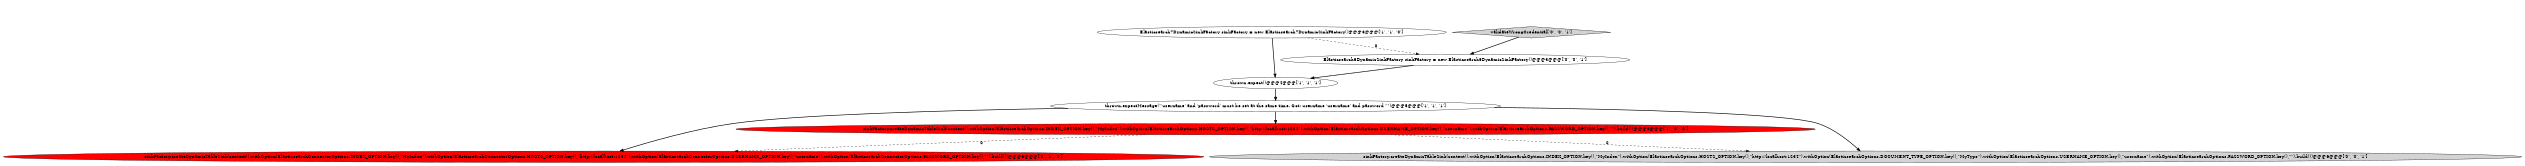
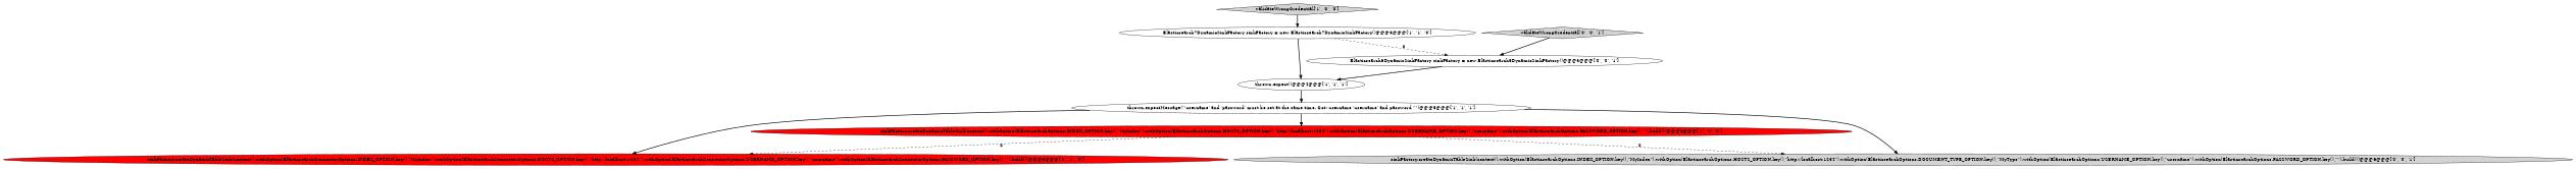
  digraph {
    node [fillcolor=white shape=ellipse style=filled]
    edge [style=bold]
    n1 [label="Elasticsearch6DynamicSinkFactory sinkFactory = new Elasticsearch6DynamicSinkFactory()@@@3@@@['0', '0', '1']"]
    n2 [label="thrown.expect()@@@4@@@['1', '1', '1']"]
    n3 [label="thrown.expectMessage(\"'username' and 'password' must be set at the same time. Got: username 'username' and password ''\")@@@5@@@['1', '1', '1']"]
+   n4 [fillcolor=lightgray label="validateWrongCredential['1', '0', '0']" shape=diamond]
    n5 [label="Elasticsearch7DynamicSinkFactory sinkFactory = new Elasticsearch7DynamicSinkFactory()@@@3@@@['1', '1', '0']"]
    n6 [fillcolor=red label="sinkFactory.createDynamicTableSink(context().withOption(ElasticsearchConnectorOptions.INDEX_OPTION.key(),\"MyIndex\").withOption(ElasticsearchConnectorOptions.HOSTS_OPTION.key(),\"http://localhost:1234\").withOption(ElasticsearchConnectorOptions.USERNAME_OPTION.key(),\"username\").withOption(ElasticsearchConnectorOptions.PASSWORD_OPTION.key(),\"\").build())@@@6@@@['0', '1', '0']"]
    n7 [fillcolor=lightgray label="sinkFactory.createDynamicTableSink(context().withOption(ElasticsearchOptions.INDEX_OPTION.key(),\"MyIndex\").withOption(ElasticsearchOptions.HOSTS_OPTION.key(),\"http://localhost:1234\").withOption(ElasticsearchOptions.DOCUMENT_TYPE_OPTION.key(),\"MyType\").withOption(ElasticsearchOptions.USERNAME_OPTION.key(),\"username\").withOption(ElasticsearchOptions.PASSWORD_OPTION.key(),\"\").build())@@@6@@@['0', '0', '1']"]
    n8 [fillcolor=red label="sinkFactory.createDynamicTableSink(context().withOption(ElasticsearchOptions.INDEX_OPTION.key(),\"MyIndex\").withOption(ElasticsearchOptions.HOSTS_OPTION.key(),\"http://localhost:1234\").withOption(ElasticsearchOptions.USERNAME_OPTION.key(),\"username\").withOption(ElasticsearchOptions.PASSWORD_OPTION.key(),\"\").build())@@@6@@@['1', '0', '0']"]
    n9 [fillcolor=lightgray label="validateWrongCredential['0', '0', '1']" shape=diamond]
    n1 -> n2
    n2 -> n3
    n3 -> n6
    n3 -> n7
    n3 -> n8
+   n4 -> n5
    n5 -> n1 [label=0 style=dashed]
    n5 -> n2
    n8 -> n6 [label=0 style=dashed]
    n8 -> n7 [label=0 style=dashed]
    n9 -> n1
  }
